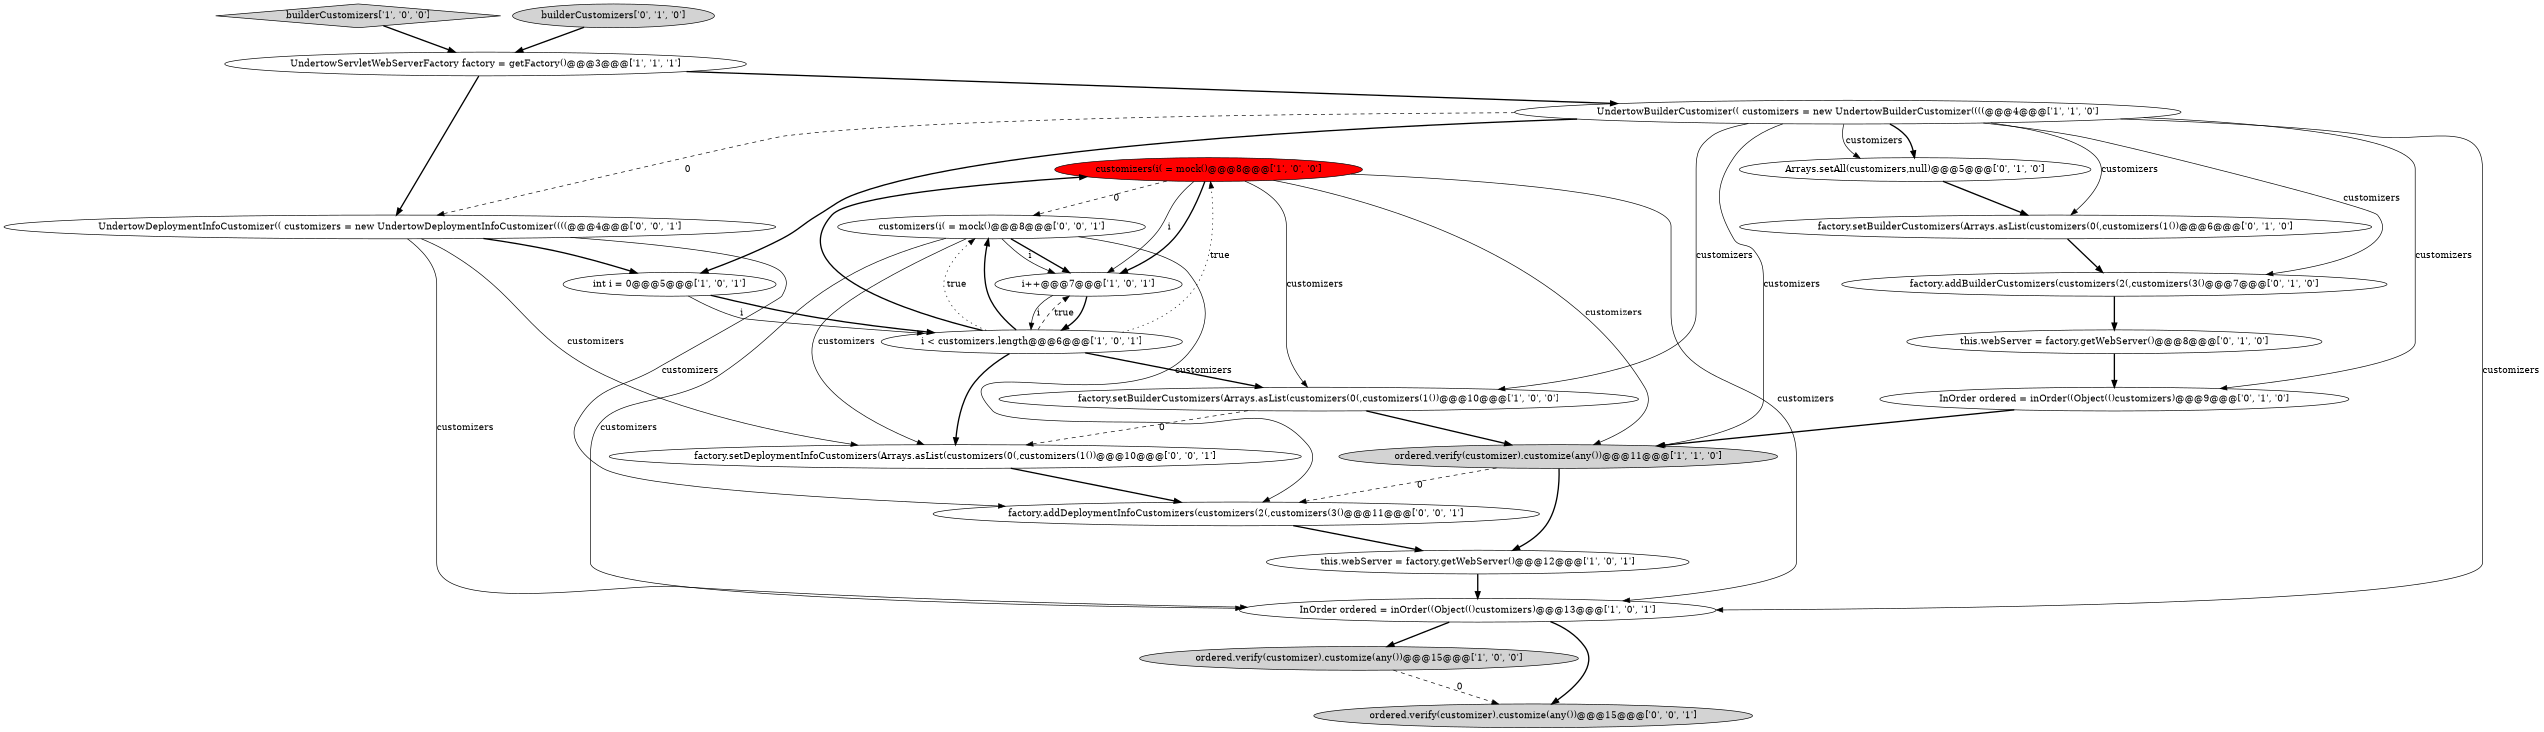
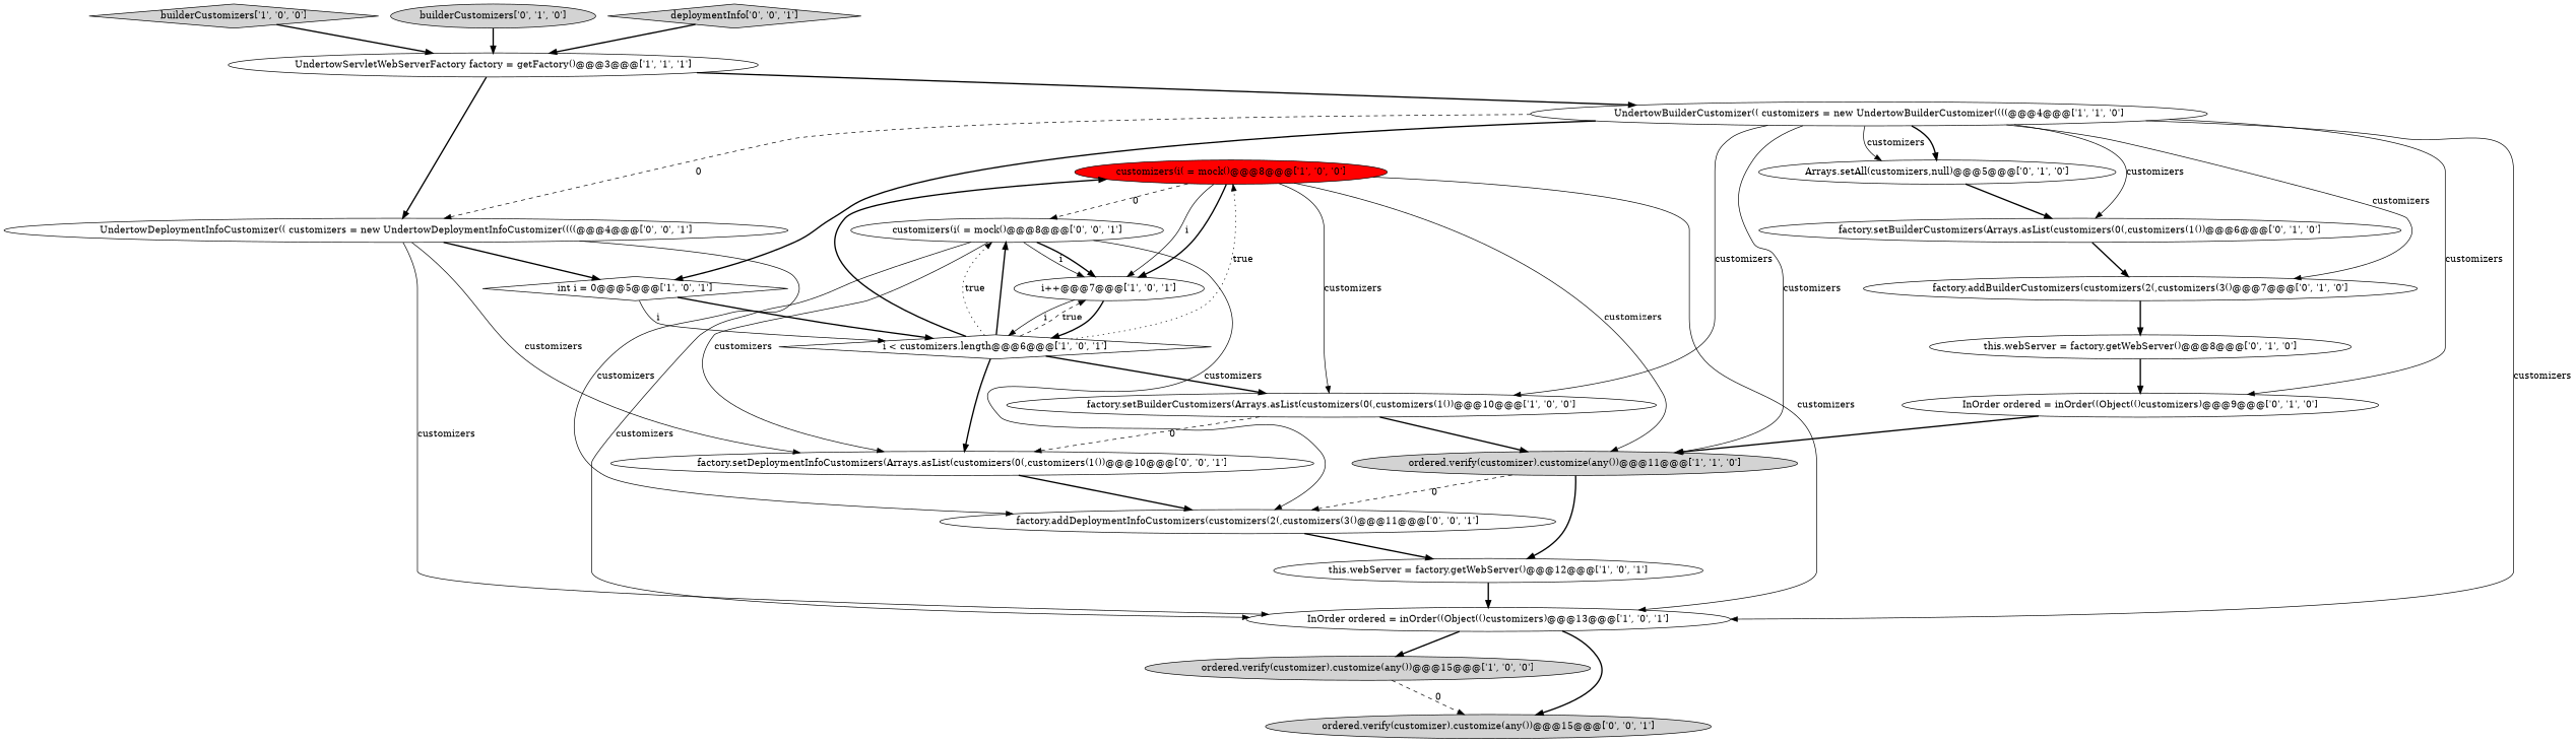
  digraph {
    node [fillcolor=white shape=ellipse style=filled]
    edge [style=bold]
    n1 [label="factory.setBuilderCustomizers(Arrays.asList(customizers(0(,customizers(1())@@@10@@@['1', '0', '0']"]
    n2 [fillcolor=lightgray label="ordered.verify(customizer).customize(any())@@@11@@@['1', '1', '0']"]
    n3 [label="factory.setDeploymentInfoCustomizers(Arrays.asList(customizers(0(,customizers(1())@@@10@@@['0', '0', '1']"]
    n4 [label="factory.addDeploymentInfoCustomizers(customizers(2(,customizers(3()@@@11@@@['0', '0', '1']"]
    n5 [label="this.webServer = factory.getWebServer()@@@12@@@['1', '0', '1']"]
    n6 [label="factory.addBuilderCustomizers(customizers(2(,customizers(3()@@@7@@@['0', '1', '0']"]
    n7 [label="this.webServer = factory.getWebServer()@@@8@@@['0', '1', '0']"]
    n8 [label="InOrder ordered = inOrder((Object(()customizers)@@@9@@@['0', '1', '0']"]
    n9 [label="InOrder ordered = inOrder((Object(()customizers)@@@13@@@['1', '0', '1']"]
    n10 [fillcolor=lightgray label="ordered.verify(customizer).customize(any())@@@15@@@['1', '0', '0']"]
    n11 [fillcolor=lightgray label="ordered.verify(customizer).customize(any())@@@15@@@['0', '0', '1']"]
    n12 [fillcolor=red label="customizers(i( = mock()@@@8@@@['1', '0', '0']"]
    n13 [label="customizers(i( = mock()@@@8@@@['0', '0', '1']"]
    n14 [label="i++@@@7@@@['1', '0', '1']"]
-   n15 [label="i < customizers.length@@@6@@@['1', '0', '1']"]
+   n15 [label="i < customizers.length@@@6@@@['1', '0', '1']" shape=diamond]
    n16 [label="factory.setBuilderCustomizers(Arrays.asList(customizers(0(,customizers(1())@@@6@@@['0', '1', '0']"]
    n17 [label="UndertowBuilderCustomizer(( customizers = new UndertowBuilderCustomizer((((@@@4@@@['1', '1', '0']"]
    n18 [label="Arrays.setAll(customizers,null)@@@5@@@['0', '1', '0']"]
    n19 [label="UndertowDeploymentInfoCustomizer(( customizers = new UndertowDeploymentInfoCustomizer((((@@@4@@@['0', '0', '1']"]
-   n20 [label="int i = 0@@@5@@@['1', '0', '1']"]
+   n20 [label="int i = 0@@@5@@@['1', '0', '1']" shape=diamond]
    n21 [fillcolor=lightgray label="builderCustomizers['1', '0', '0']" shape=diamond]
    n22 [label="UndertowServletWebServerFactory factory = getFactory()@@@3@@@['1', '1', '1']"]
    n23 [fillcolor=lightgray label="builderCustomizers['0', '1', '0']"]
+   n24 [fillcolor=lightgray label="deploymentInfo['0', '0', '1']" shape=diamond]
    n1 -> n2
    n1 -> n3 [label=0 style=dashed]
    n2 -> n4 [label=0 style=dashed]
    n2 -> n5
    n3 -> n4
    n4 -> n5
    n5 -> n9
    n6 -> n7
    n7 -> n8
    n8 -> n2
    n9 -> n10
    n9 -> n11
    n10 -> n11 [label=0 style=dashed]
    n12 -> n1 [label=customizers style=solid]
    n12 -> n2 [label=customizers style=solid]
    n12 -> n9 [label=customizers style=solid]
    n12 -> n13 [label=0 style=dashed]
    n12 -> n14 [label=i style=solid]
    n12 -> n14
    n13 -> n3 [label=customizers style=solid]
    n13 -> n4 [label=customizers style=solid]
    n13 -> n9 [label=customizers style=solid]
    n13 -> n14
    n13 -> n14 [label=i style=solid]
    n14 -> n15
    n14 -> n15 [label=i style=solid]
    n15 -> n1
    n15 -> n3
    n15 -> n12 [label=true style=dotted]
    n15 -> n12
    n15 -> n13 [label=true style=dotted]
    n15 -> n13
    n15 -> n14 [label=true style=dashed]
    n16 -> n6
    n17 -> n1 [label=customizers style=solid]
    n17 -> n2 [label=customizers style=solid]
    n17 -> n6 [label=customizers style=solid]
    n17 -> n8 [label=customizers style=solid]
    n17 -> n9 [label=customizers style=solid]
    n17 -> n16 [label=customizers style=solid]
    n17 -> n18
    n17 -> n18 [label=customizers style=solid]
    n17 -> n19 [label=0 style=dashed]
    n17 -> n20
    n18 -> n16
    n19 -> n3 [label=customizers style=solid]
    n19 -> n4 [label=customizers style=solid]
    n19 -> n9 [label=customizers style=solid]
    n19 -> n20
    n20 -> n15 [label=i style=solid]
    n20 -> n15
    n21 -> n22
    n22 -> n17
    n22 -> n19
    n23 -> n22
+   n24 -> n22
  }
